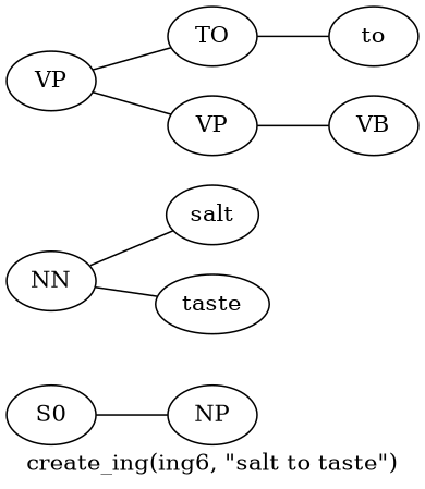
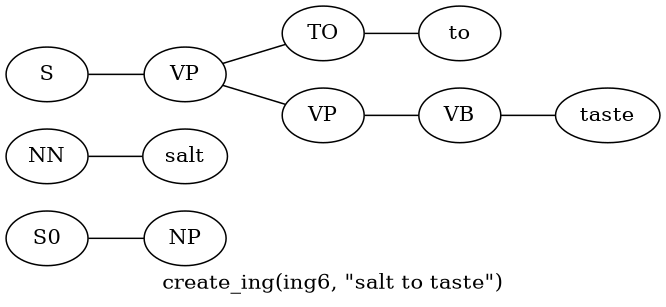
  graph {
    label="create_ing(ing6, \"salt to taste\")"
    rankdir=LR
    n1 [label=S0]
    n2 [label=NP]
    n3 [label=NN]
    n4 [label=salt]
+   n5 [label=S]
    n6 [label=VP]
    n7 [label=TO]
    n8 [label=VP]
    n9 [label=to]
    n10 [label=VB]
    n11 [label=taste]
    n1 -- n2
    n3 -- n4
+   n5 -- n6
    n6 -- n7
    n6 -- n8
    n7 -- n9
    n8 -- n10
-   n3 -- n11
+   n10 -- n11
  }
